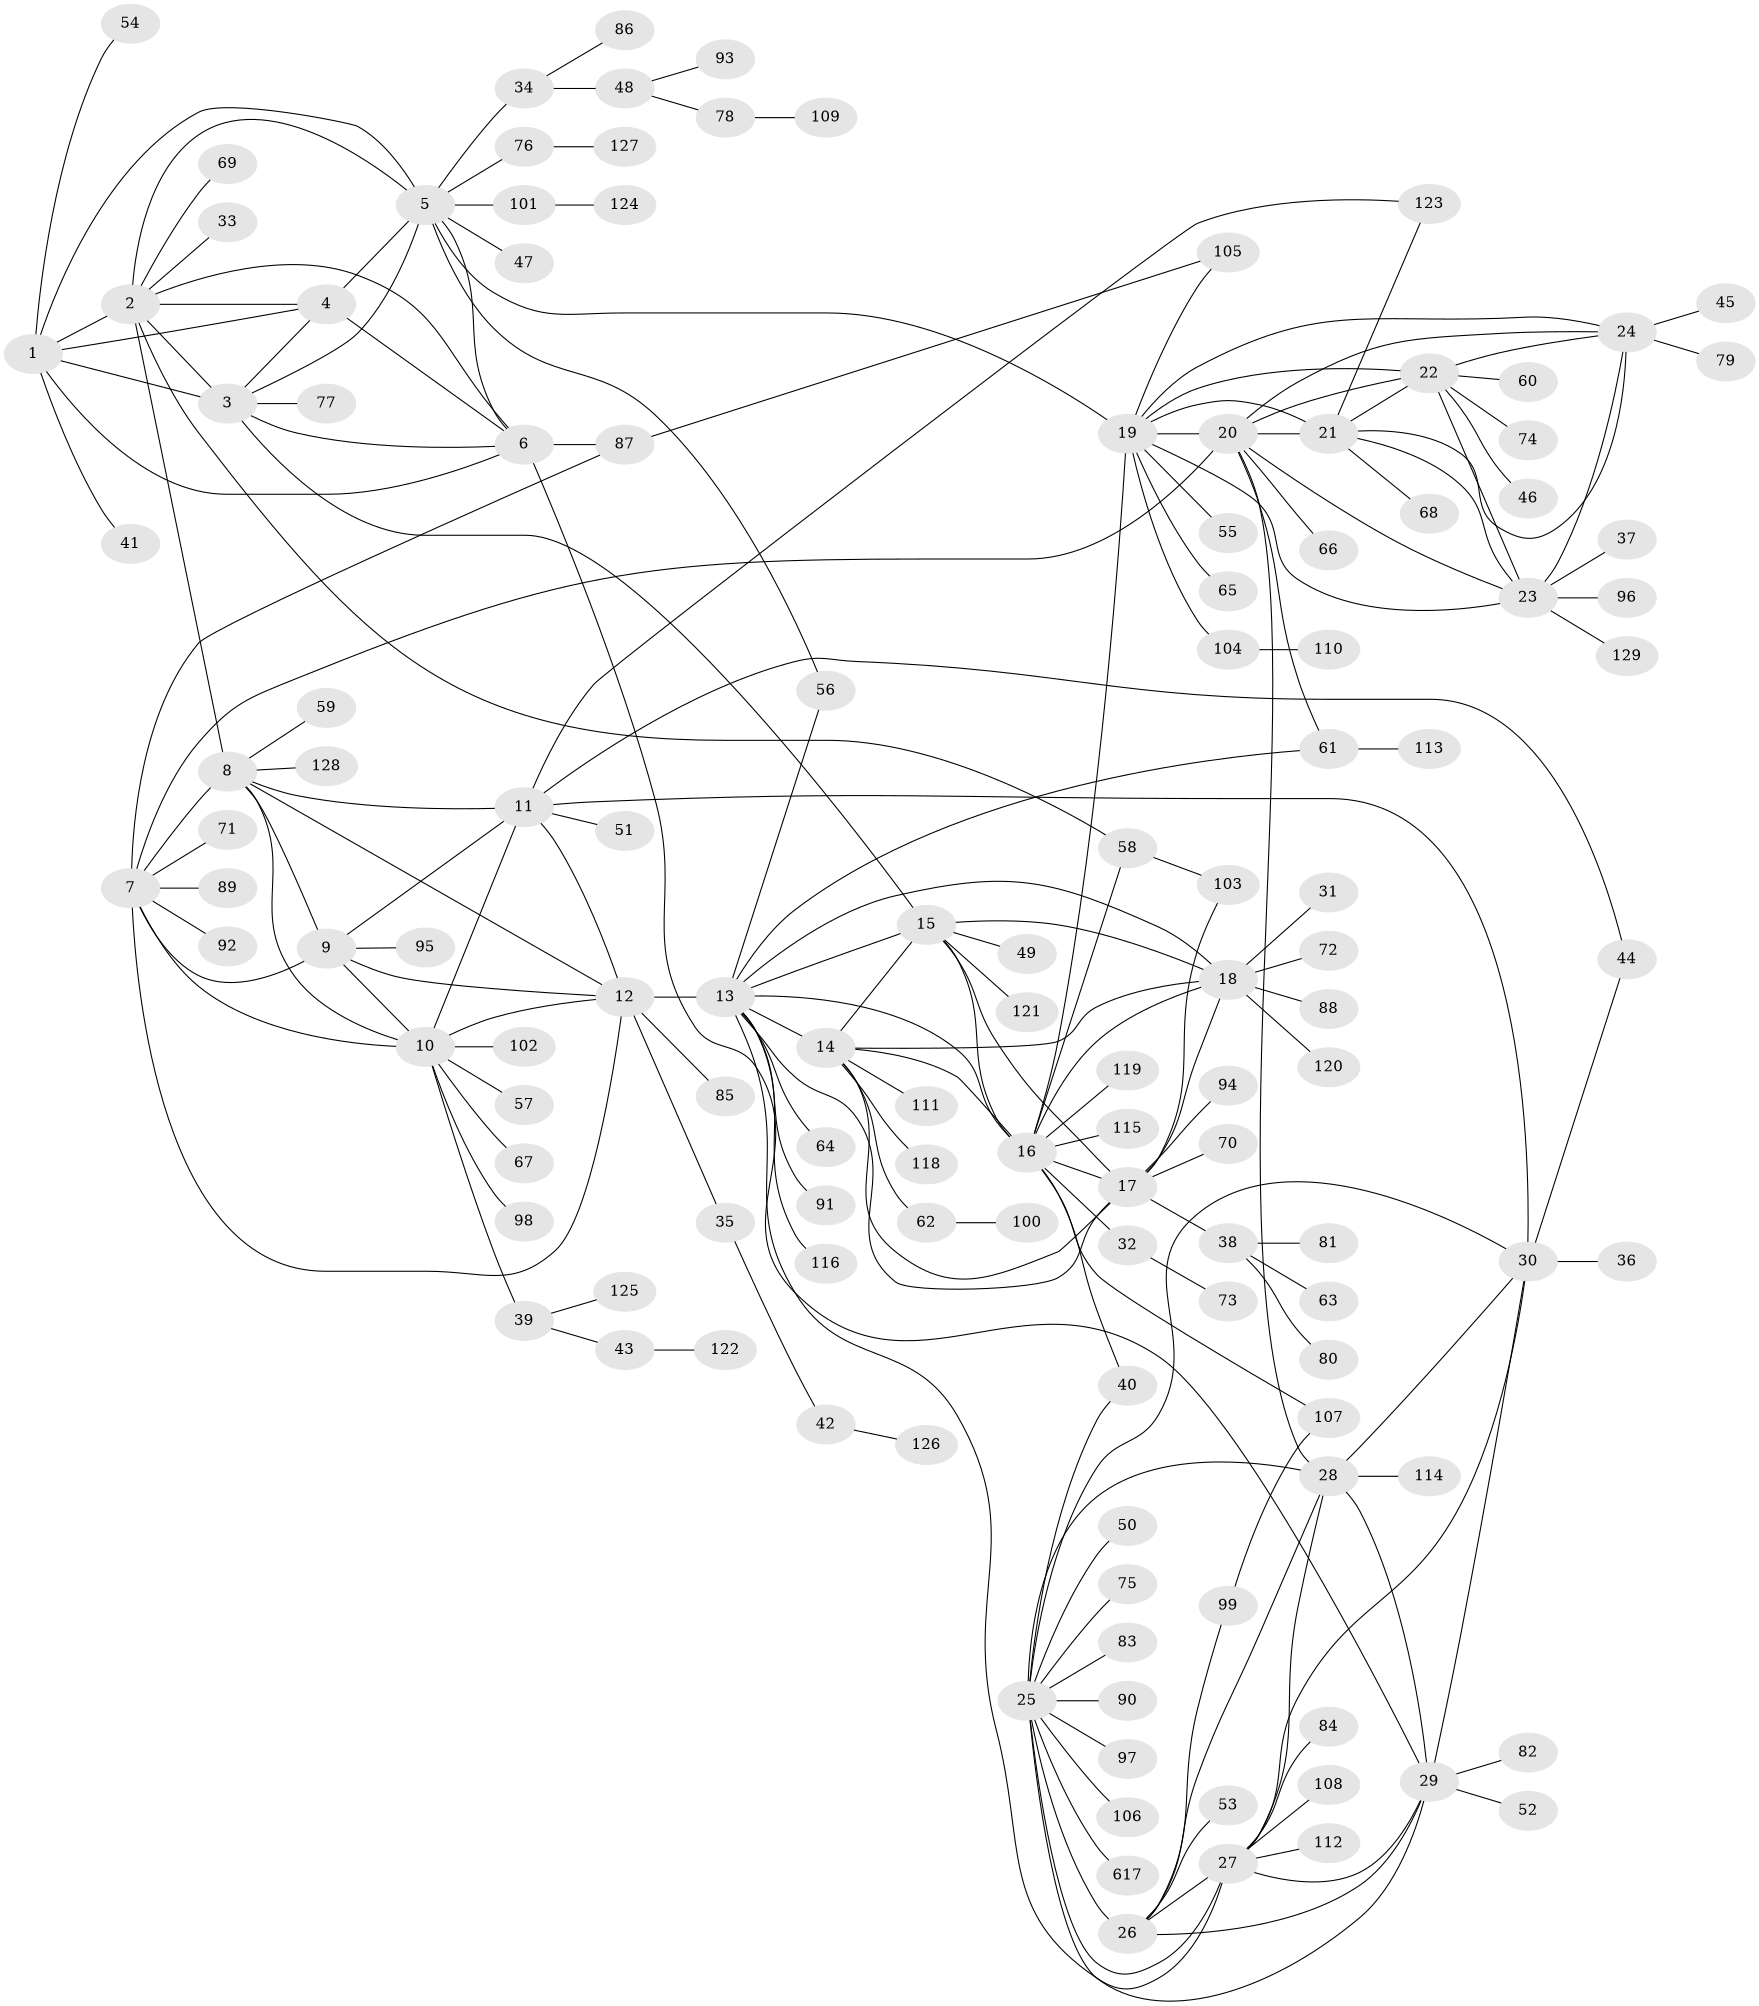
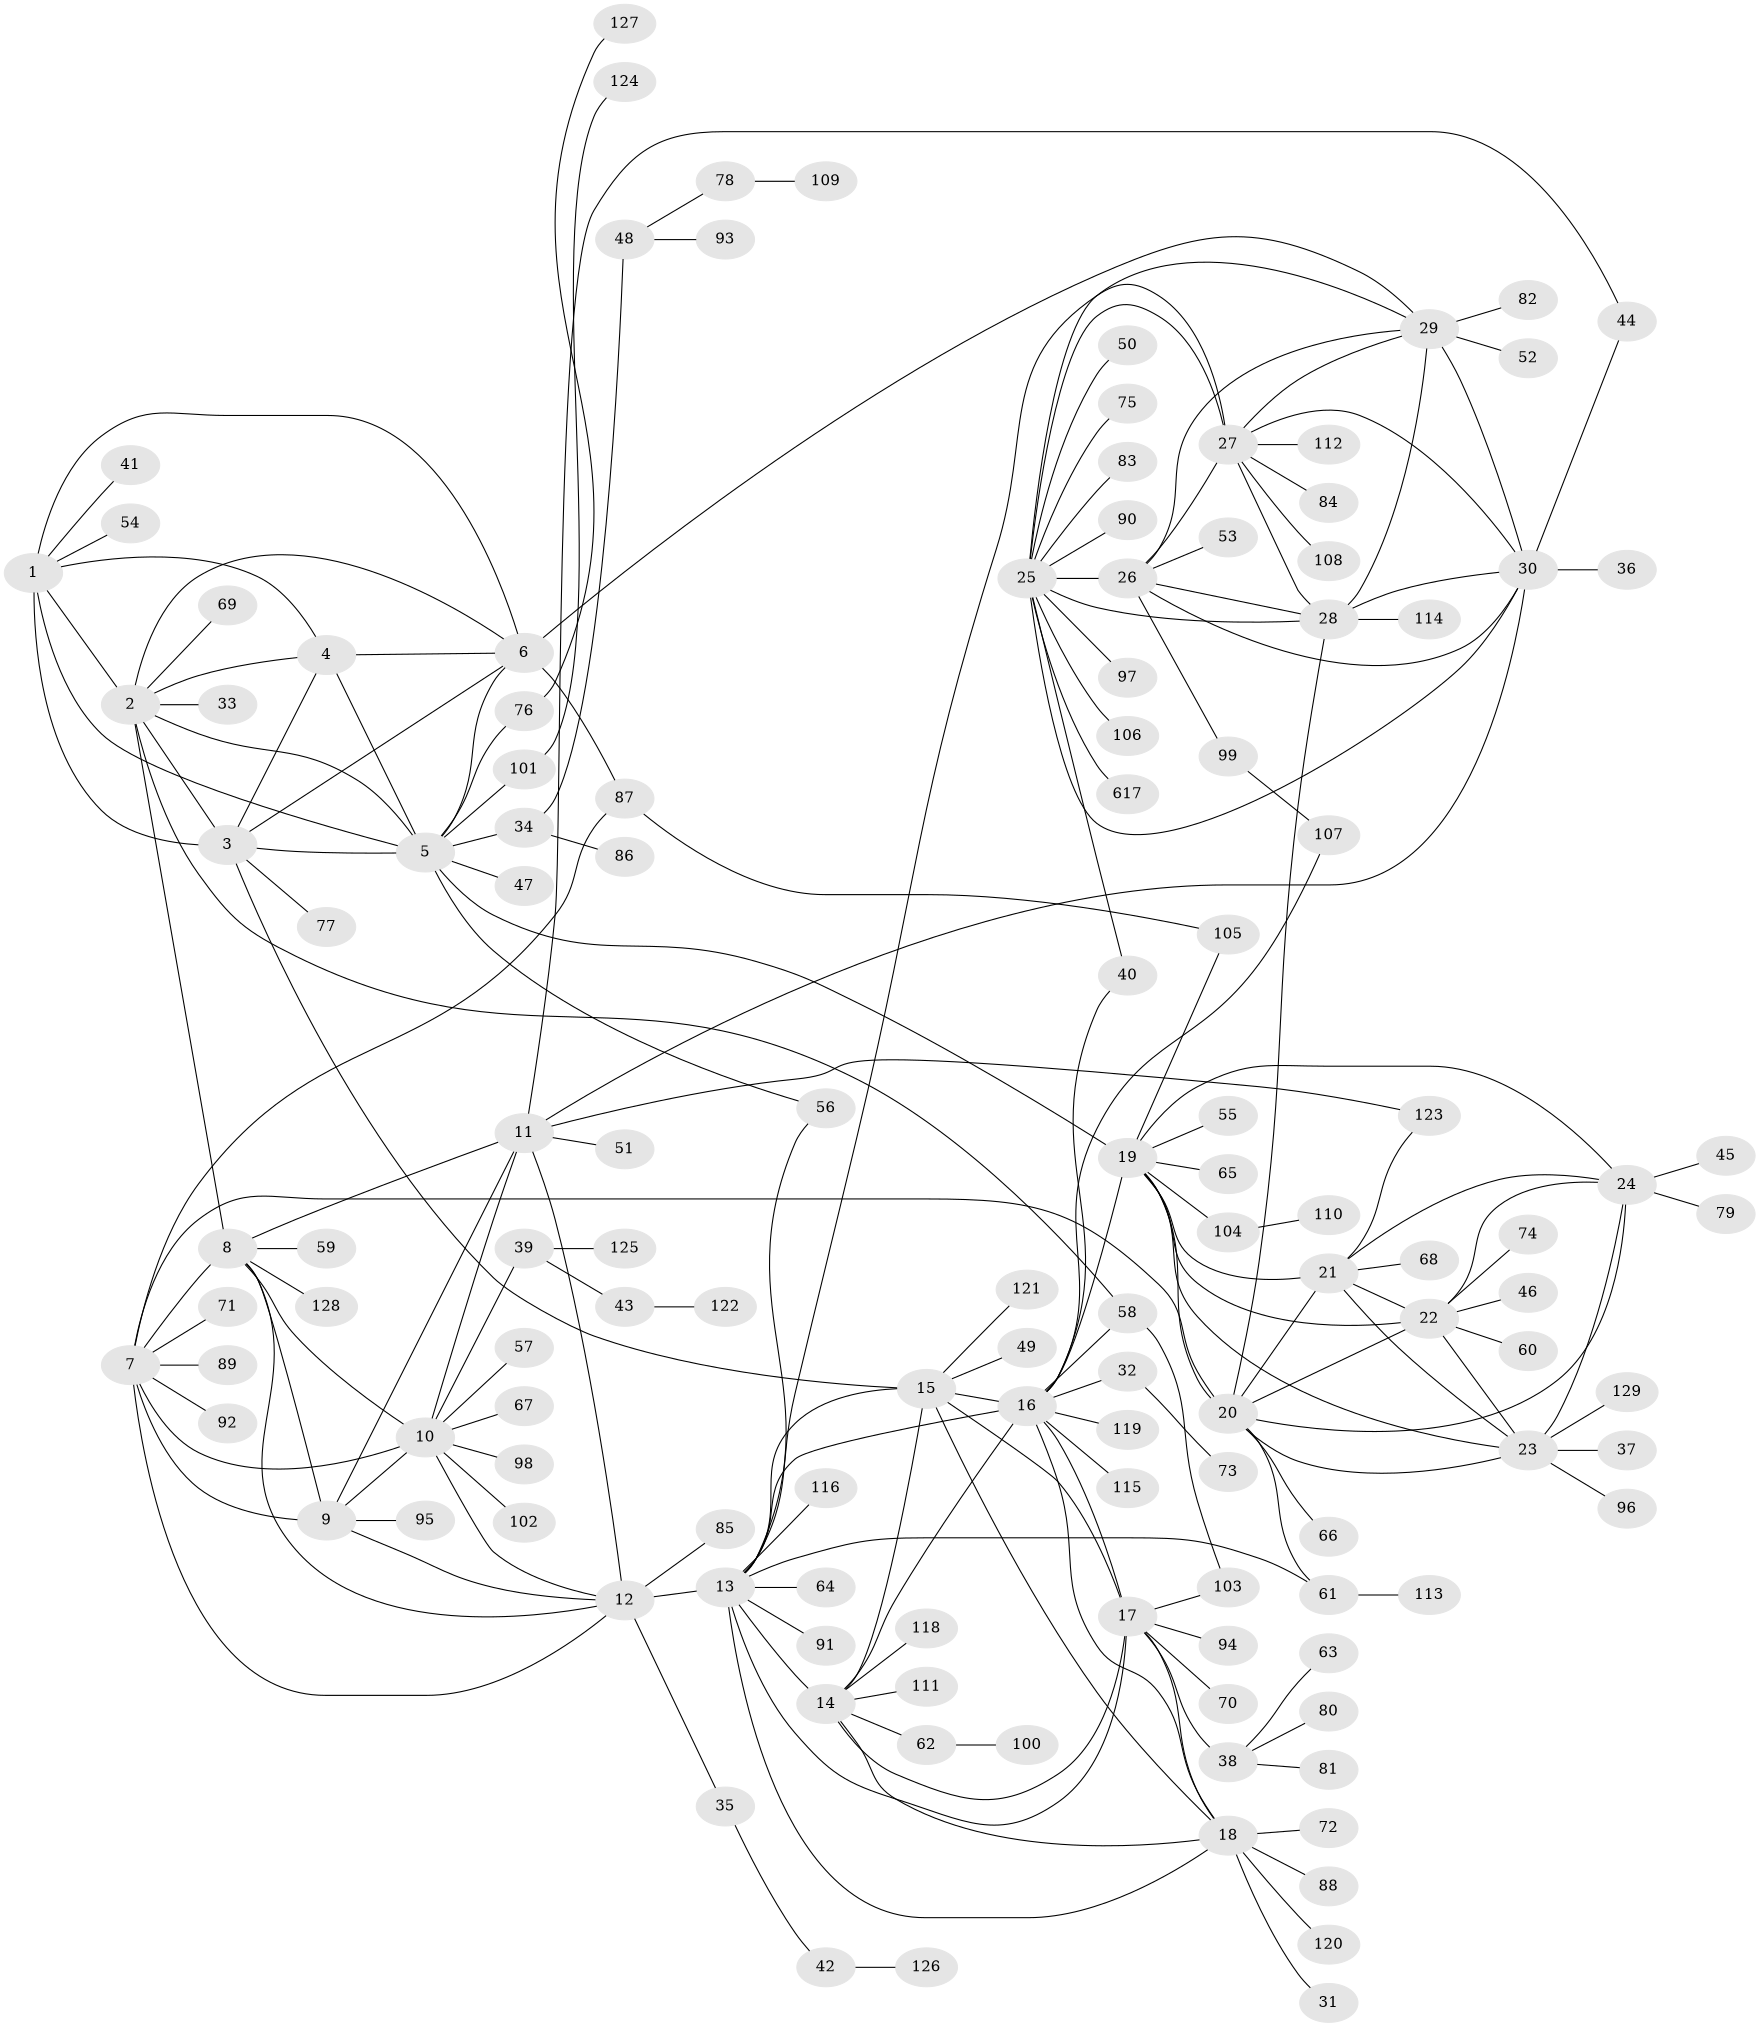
  graph {
    rankdir=LR
    node [color=gray90 style=filled]
    1
    2
    3
    4
    5
    6
    41
    54
    8
    33
    58
    69
    15
    77
    19
    34
    47
    56
    76
    101
    29
    87
    9
    10
    11
    12
    59
    128
    103
    16
    17
    18
    49
    121
    20
    21
    22
    23
    24
    55
    65
    104
    105
    48
    86
    127
    124
    30
    52
    82
    7
    71
    89
    92
    95
    39
    57
    67
    98
    102
    44
    51
    123
    13
    35
    85
    61
    28
    66
    43
    125
    36
    14
    27
    64
    91
    116
    42
    62
    111
    118
    32
    40
    107
    115
    119
    38
    70
    94
    31
    72
    88
    120
    84
    108
    112
    113
    100
    73
    63
    80
    81
    68
    46
    60
    74
    37
    96
    129
    45
    79
    110
    114
    25
    26
    50
    75
    83
    90
    97
    106
    n122 [label=617]
    53
    99
    78
    93
    126
    122
    109
    1 -- 2
    1 -- 3
    1 -- 4
    1 -- 5
    1 -- 6
    1 -- 41
    1 -- 54
    2 -- 3
    2 -- 4
    2 -- 5
    2 -- 6
    2 -- 8
    2 -- 33
    2 -- 58
    2 -- 69
    3 -- 4
    3 -- 5
    3 -- 6
    3 -- 15
    3 -- 77
    4 -- 5
    4 -- 6
    5 -- 6
    5 -- 19
    5 -- 34
    5 -- 47
    5 -- 56
    5 -- 76
    5 -- 101
    6 -- 29
    6 -- 87
    8 -- 9
    8 -- 10
    8 -- 11
    8 -- 12
    8 -- 59
    8 -- 128
    58 -- 103
    15 -- 16
    15 -- 17
    15 -- 18
    15 -- 49
    15 -- 121
    19 -- 20
    19 -- 21
    19 -- 22
    19 -- 23
    19 -- 24
    19 -- 55
    19 -- 65
    19 -- 104
    19 -- 105
    34 -- 48
    34 -- 86
    76 -- 127
    101 -- 124
    29 -- 30
    29 -- 52
    29 -- 82
    87 -- 105
    9 -- 10
    9 -- 11
    9 -- 12
    9 -- 95
    10 -- 11
    10 -- 12
    10 -- 39
    10 -- 57
    10 -- 67
    10 -- 98
    10 -- 102
    11 -- 12
    11 -- 30
    11 -- 44
    11 -- 51
    11 -- 123
    12 -- 13
    12 -- 35
    12 -- 85
    16 -- 58
    16 -- 19
    16 -- 17
    16 -- 18
    16 -- 32
    16 -- 40
    16 -- 107
    16 -- 115
    16 -- 119
    17 -- 103
    17 -- 18
    17 -- 38
    17 -- 70
    17 -- 94
    18 -- 31
    18 -- 72
    18 -- 88
    18 -- 120
    20 -- 21
    20 -- 22
    20 -- 23
    20 -- 24
    20 -- 61
    20 -- 28
    20 -- 66
    21 -- 22
    21 -- 23
    21 -- 24
    21 -- 123
    21 -- 68
    22 -- 23
    22 -- 24
    22 -- 46
    22 -- 60
    22 -- 74
    23 -- 24
    23 -- 37
    23 -- 96
    23 -- 129
    24 -- 45
    24 -- 79
    104 -- 110
    48 -- 78
    48 -- 93
    30 -- 44
    30 -- 36
    7 -- 8
    7 -- 87
    7 -- 9
    7 -- 10
    7 -- 12
    7 -- 20
    7 -- 71
    7 -- 89
    7 -- 92
    39 -- 43
    39 -- 125
    13 -- 15
    13 -- 56
    13 -- 16
    13 -- 17
    13 -- 18
    13 -- 61
    13 -- 14
    13 -- 27
    13 -- 64
    13 -- 91
    13 -- 116
    35 -- 42
    61 -- 113
    28 -- 29
    28 -- 30
    28 -- 114
    43 -- 122
    14 -- 15
    14 -- 16
    14 -- 17
    14 -- 18
    14 -- 62
    14 -- 111
    14 -- 118
    27 -- 29
    27 -- 30
    27 -- 28
    27 -- 84
    27 -- 108
    27 -- 112
    42 -- 126
    62 -- 100
    32 -- 73
    38 -- 63
    38 -- 80
    38 -- 81
    25 -- 29
    25 -- 30
    25 -- 28
    25 -- 27
    25 -- 40
    25 -- 26
    25 -- 50
    25 -- 75
    25 -- 83
    25 -- 90
    25 -- 97
    25 -- 106
    25 -- n122
    26 -- 29
+   26 -- 30
    26 -- 28
    26 -- 27
    26 -- 53
    26 -- 99
    99 -- 107
    78 -- 109
  }
